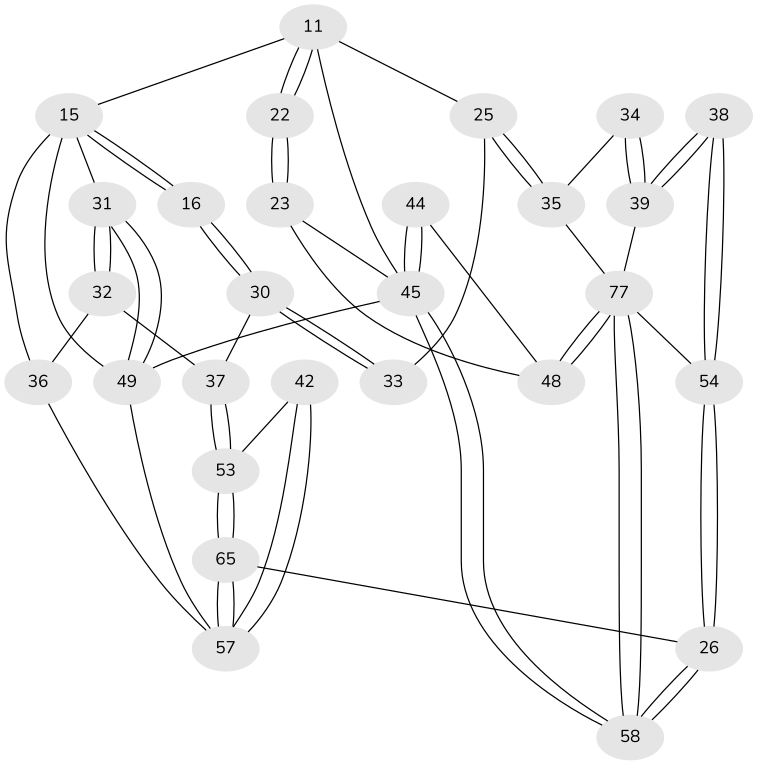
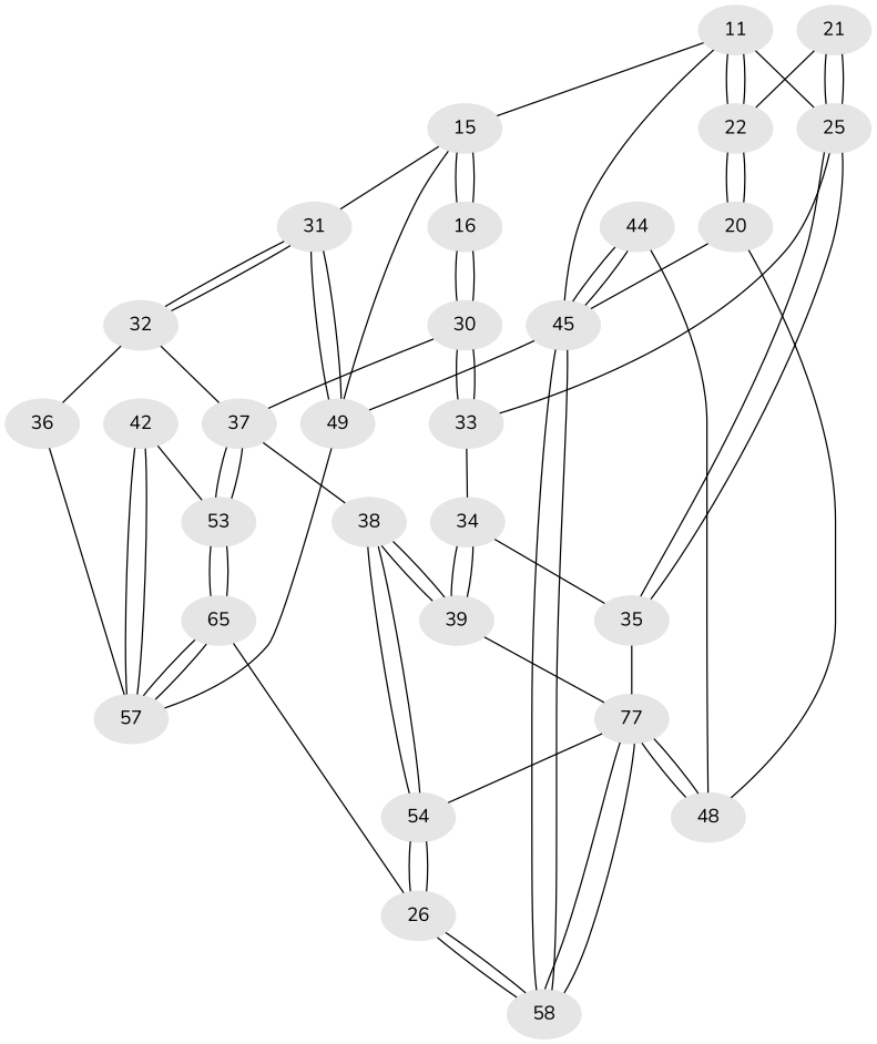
  graph {
    fontname=Nunito
    node [color=gray90 fontname=Nunito style=filled]
    edge [fontname=Nunito]
    11 [super="+5+8"]
    15 [super="+7+14"]
    22
    25 [super="+18+9+10"]
    45 [super="+3"]
    16
    31 [super="+12"]
    36 [super="+28+24"]
    49 [super="+2"]
-   23
+   23 [label=20]
    33 [super="+17"]
    35
    58
    30
    32 [super="+26"]
    57 [super="+51"]
    37 [super="+29"]
    34
+   21
    48 [super="+42"]
    n21 [label=77 super="+46+43+40"]
    38
    53
    39
    54
    n26 [label=65]
    n27 [label=26]
    44
    n29 [label=42]
    11 -- 15
    11 -- 22
    11 -- 22
    11 -- 25 [weight=2]
    11 -- 45
    15 -- 16
    15 -- 16
    15 -- 31
-   15 -- 36 [weight=3]
    15 -- 49
    22 -- 23
    22 -- 23
    25 -- 33
    25 -- 35
    25 -- 35
    45 -- 49 [weight=2]
    45 -- 58
    45 -- 58
    16 -- 30
    16 -- 30
    31 -- 49 [weight=2]
    31 -- 49
    31 -- 32
    31 -- 32
    36 -- 57
    49 -- 57
    23 -- 45
    23 -- 48
+   33 -- 34
    35 -- n21
    30 -- 33
    30 -- 33
    30 -- 37
    32 -- 36 [weight=3]
    32 -- 37
+   37 -- 38
    37 -- 53
    37 -- 53
    34 -- 35
    34 -- 39
    34 -- 39
+   21 -- 22
+   21 -- 25 [weight=2]
+   21 -- 25
    n21 -- 58
    n21 -- 58
    n21 -- 48 [weight=2]
    n21 -- 48
    n21 -- 54
    38 -- 39
    38 -- 39
    38 -- 54
    38 -- 54
    53 -- n26
    53 -- n26
    39 -- n21
    54 -- n27
    54 -- n27
    n26 -- 57
    n26 -- 57
    n26 -- n27
    n27 -- 58
    n27 -- 58
    44 -- 45
    44 -- 45
    44 -- 48 [weight=2]
    n29 -- 57 [weight=2]
    n29 -- 57
    n29 -- 53
  }
